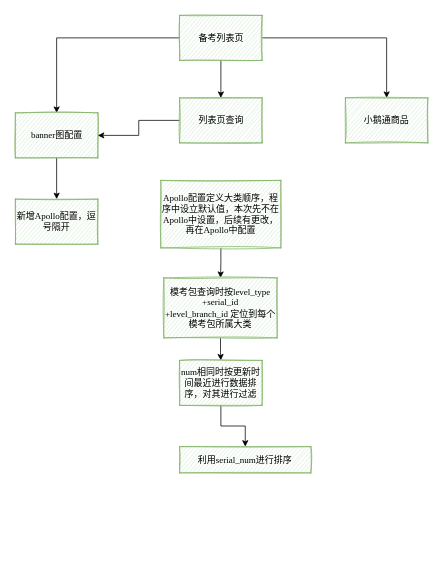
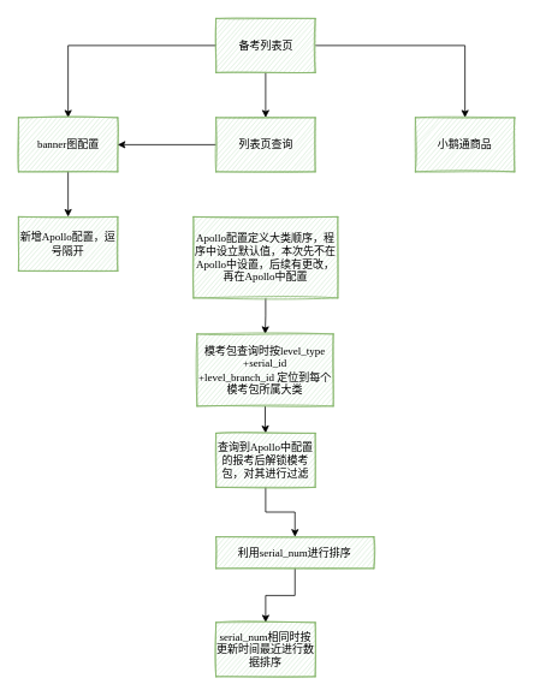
  <mxCell id="0" />
  <mxCell id="1" parent="0" />
  <mxCell id="2" style="edgeStyle=orthogonalEdgeStyle;rounded=0;orthogonalLoop=1;jettySize=auto;html=1;entryX=0.5;entryY=0;entryDx=0;entryDy=0;" edge="1" parent="1" source="5" target="7"><mxGeometry relative="1" as="geometry" /></mxCell>
  <mxCell id="3" style="edgeStyle=orthogonalEdgeStyle;rounded=0;orthogonalLoop=1;jettySize=auto;html=1;entryX=0.5;entryY=0;entryDx=0;entryDy=0;" edge="1" parent="1" source="5" target="10"><mxGeometry relative="1" as="geometry" /></mxCell>
  <mxCell id="4" style="edgeStyle=orthogonalEdgeStyle;rounded=0;orthogonalLoop=1;jettySize=auto;html=1;entryX=0.5;entryY=0;entryDx=0;entryDy=0;" edge="1" parent="1" source="5" target="13"><mxGeometry relative="1" as="geometry" /></mxCell>
  <mxCell id="5" value="&lt;font face=&quot;Comic Sans MS&quot;&gt;备考列表页&lt;/font&gt;" style="html=1;sketch=1;fillColor=#d5e8d4;strokeColor=#82b366;" vertex="1" parent="1"><mxGeometry x="239" y="20" width="110" height="60" as="geometry" /></mxCell>
  <mxCell id="6" style="edgeStyle=orthogonalEdgeStyle;rounded=0;orthogonalLoop=1;jettySize=auto;html=1;exitX=0.5;exitY=1;exitDx=0;exitDy=0;entryX=0.5;entryY=0;entryDx=0;entryDy=0;" edge="1" parent="1" source="7" target="8"><mxGeometry relative="1" as="geometry" /></mxCell>
- <mxCell id="7" value="&lt;font face=&quot;Comic Sans MS&quot;&gt;banner图配置&lt;/font&gt;" style="html=1;sketch=1;fillColor=#d5e8d4;strokeColor=#82b366;" vertex="1" parent="1"><mxGeometry x="20" y="150" width="110" height="60" as="geometry" /></mxCell>
- <mxCell id="8" value="&lt;font face=&quot;Comic Sans MS&quot;&gt;新增Apollo配置，逗号隔开&lt;/font&gt;" style="html=1;sketch=1;fillColor=#d5e8d4;strokeColor=#82b366;whiteSpace=wrap;" vertex="1" parent="1"><mxGeometry x="20" y="265" width="110" height="60" as="geometry" /></mxCell>
+ <mxCell id="7" value="&lt;font face=&quot;Comic Sans MS&quot;&gt;banner图配置&lt;/font&gt;" style="html=1;sketch=1;fillColor=#d5e8d4;strokeColor=#82b366;" vertex="1" parent="1"><mxGeometry x="20" y="130" width="110" height="60" as="geometry" /></mxCell>
+ <mxCell id="8" value="&lt;font face=&quot;Comic Sans MS&quot;&gt;新增Apollo配置，逗号隔开&lt;/font&gt;" style="html=1;sketch=1;fillColor=#d5e8d4;strokeColor=#82b366;whiteSpace=wrap;" vertex="1" parent="1"><mxGeometry x="20" y="240" width="110" height="60" as="geometry" /></mxCell>
  <mxCell id="9" style="edgeStyle=orthogonalEdgeStyle;rounded=0;orthogonalLoop=1;jettySize=auto;html=1;" edge="1" parent="1" source="10" target="7"><mxGeometry relative="1" as="geometry" /></mxCell>
  <mxCell id="10" value="&lt;font face=&quot;Comic Sans MS&quot;&gt;列表页查询&lt;/font&gt;" style="html=1;sketch=1;fillColor=#d5e8d4;strokeColor=#82b366;" vertex="1" parent="1"><mxGeometry x="239" y="130" width="110" height="60" as="geometry" /></mxCell>
  <mxCell id="11" style="edgeStyle=orthogonalEdgeStyle;rounded=0;orthogonalLoop=1;jettySize=auto;html=1;entryX=0.5;entryY=0;entryDx=0;entryDy=0;" edge="1" parent="1" source="12" target="15"><mxGeometry relative="1" as="geometry" /></mxCell>
  <mxCell id="12" value="&lt;font face=&quot;Comic Sans MS&quot;&gt;Apollo配置定义大类顺序，程序中设立默认值，本次先不在Apollo中设置，后续有更改，再在Apollo中配置&lt;/font&gt;" style="html=1;sketch=1;fillColor=#d5e8d4;strokeColor=#82b366;whiteSpace=wrap;" vertex="1" parent="1"><mxGeometry x="214" y="240" width="160" height="90" as="geometry" /></mxCell>
  <mxCell id="13" value="&lt;font face=&quot;Comic Sans MS&quot;&gt;小鹅通商品&lt;/font&gt;" style="html=1;sketch=1;fillColor=#d5e8d4;strokeColor=#82b366;whiteSpace=wrap;" vertex="1" parent="1"><mxGeometry x="460" y="130" width="110" height="60" as="geometry" /></mxCell>
  <mxCell id="14" style="edgeStyle=orthogonalEdgeStyle;rounded=0;orthogonalLoop=1;jettySize=auto;html=1;entryX=0.5;entryY=0;entryDx=0;entryDy=0;" edge="1" parent="1" source="15" target="20"><mxGeometry relative="1" as="geometry" /></mxCell>
  <mxCell id="15" value="&lt;font face=&quot;Comic Sans MS&quot;&gt;模考包查询时按level_type&lt;br&gt;+serial_id&lt;br&gt;+level_branch_id 定位到每个模考包所属大类&lt;/font&gt;" style="html=1;sketch=1;fillColor=#d5e8d4;strokeColor=#82b366;whiteSpace=wrap;" vertex="1" parent="1"><mxGeometry x="218" y="370" width="151" height="80" as="geometry" /></mxCell>
+ <mxCell id="16" style="edgeStyle=orthogonalEdgeStyle;rounded=0;orthogonalLoop=1;jettySize=auto;html=1;entryX=0.5;entryY=0;entryDx=0;entryDy=0;" edge="1" parent="1" source="17" target="18"><mxGeometry relative="1" as="geometry" /></mxCell>
  <mxCell id="17" value="&lt;font face=&quot;Comic Sans MS&quot;&gt;利用serial_num进行排序&lt;/font&gt;" style="html=1;sketch=1;fillColor=#d5e8d4;strokeColor=#82b366;whiteSpace=wrap;" vertex="1" parent="1"><mxGeometry x="239" y="595" width="175" height="35" as="geometry" /></mxCell>
+ <mxCell id="18" value="&lt;font face=&quot;Comic Sans MS&quot;&gt;serial_num相同时按更新时间最近进行数据排序&lt;/font&gt;" style="html=1;sketch=1;fillColor=#d5e8d4;strokeColor=#82b366;whiteSpace=wrap;" vertex="1" parent="1"><mxGeometry x="239" y="690" width="110" height="60" as="geometry" /></mxCell>
  <mxCell id="19" style="edgeStyle=orthogonalEdgeStyle;rounded=0;orthogonalLoop=1;jettySize=auto;html=1;entryX=0.5;entryY=0;entryDx=0;entryDy=0;" edge="1" parent="1" source="20" target="17"><mxGeometry relative="1" as="geometry" /></mxCell>
- <mxCell id="20" value="&lt;font face=&quot;Comic Sans MS&quot;&gt;num相同时按更新时间最近进行数据排序，对其进行过滤&lt;/font&gt;" style="html=1;sketch=1;fillColor=#d5e8d4;strokeColor=#82b366;whiteSpace=wrap;" vertex="1" parent="1"><mxGeometry x="239" y="480" width="110" height="60" as="geometry" /></mxCell>
+ <mxCell id="20" value="&lt;font face=&quot;Comic Sans MS&quot;&gt;查询到Apollo中配置的报考后解锁模考包，对其进行过滤&lt;/font&gt;" style="html=1;sketch=1;fillColor=#d5e8d4;strokeColor=#82b366;whiteSpace=wrap;" vertex="1" parent="1"><mxGeometry x="239" y="480" width="110" height="60" as="geometry" /></mxCell>
